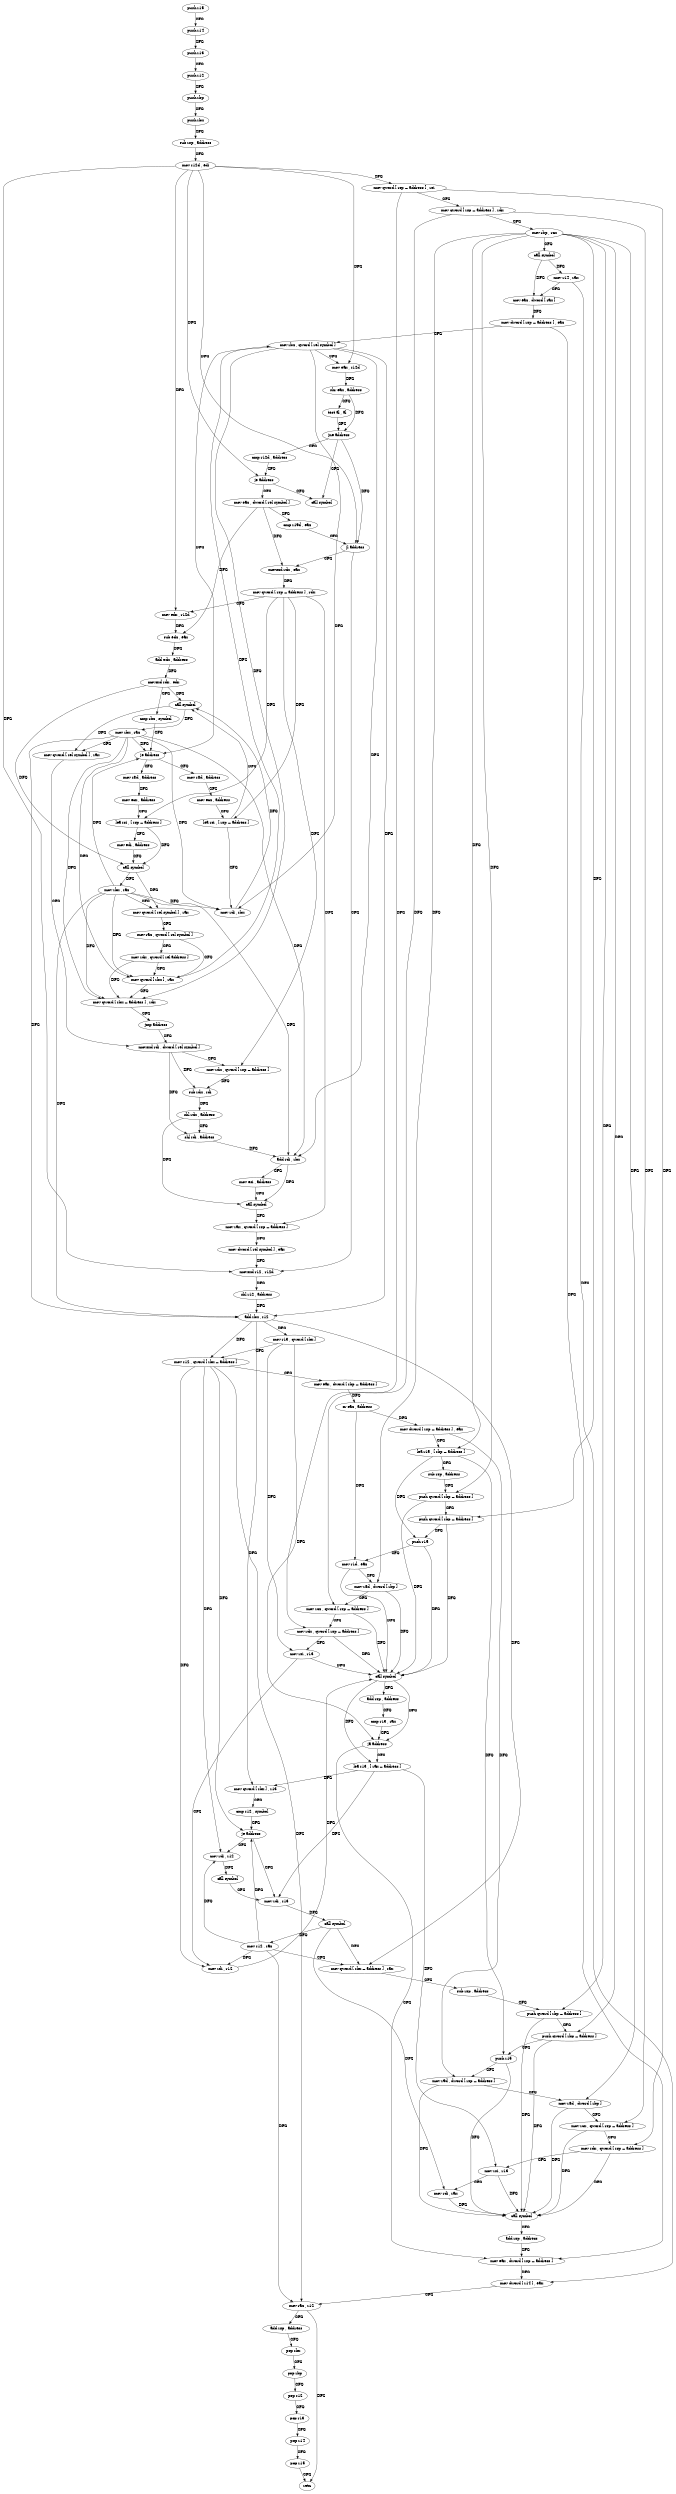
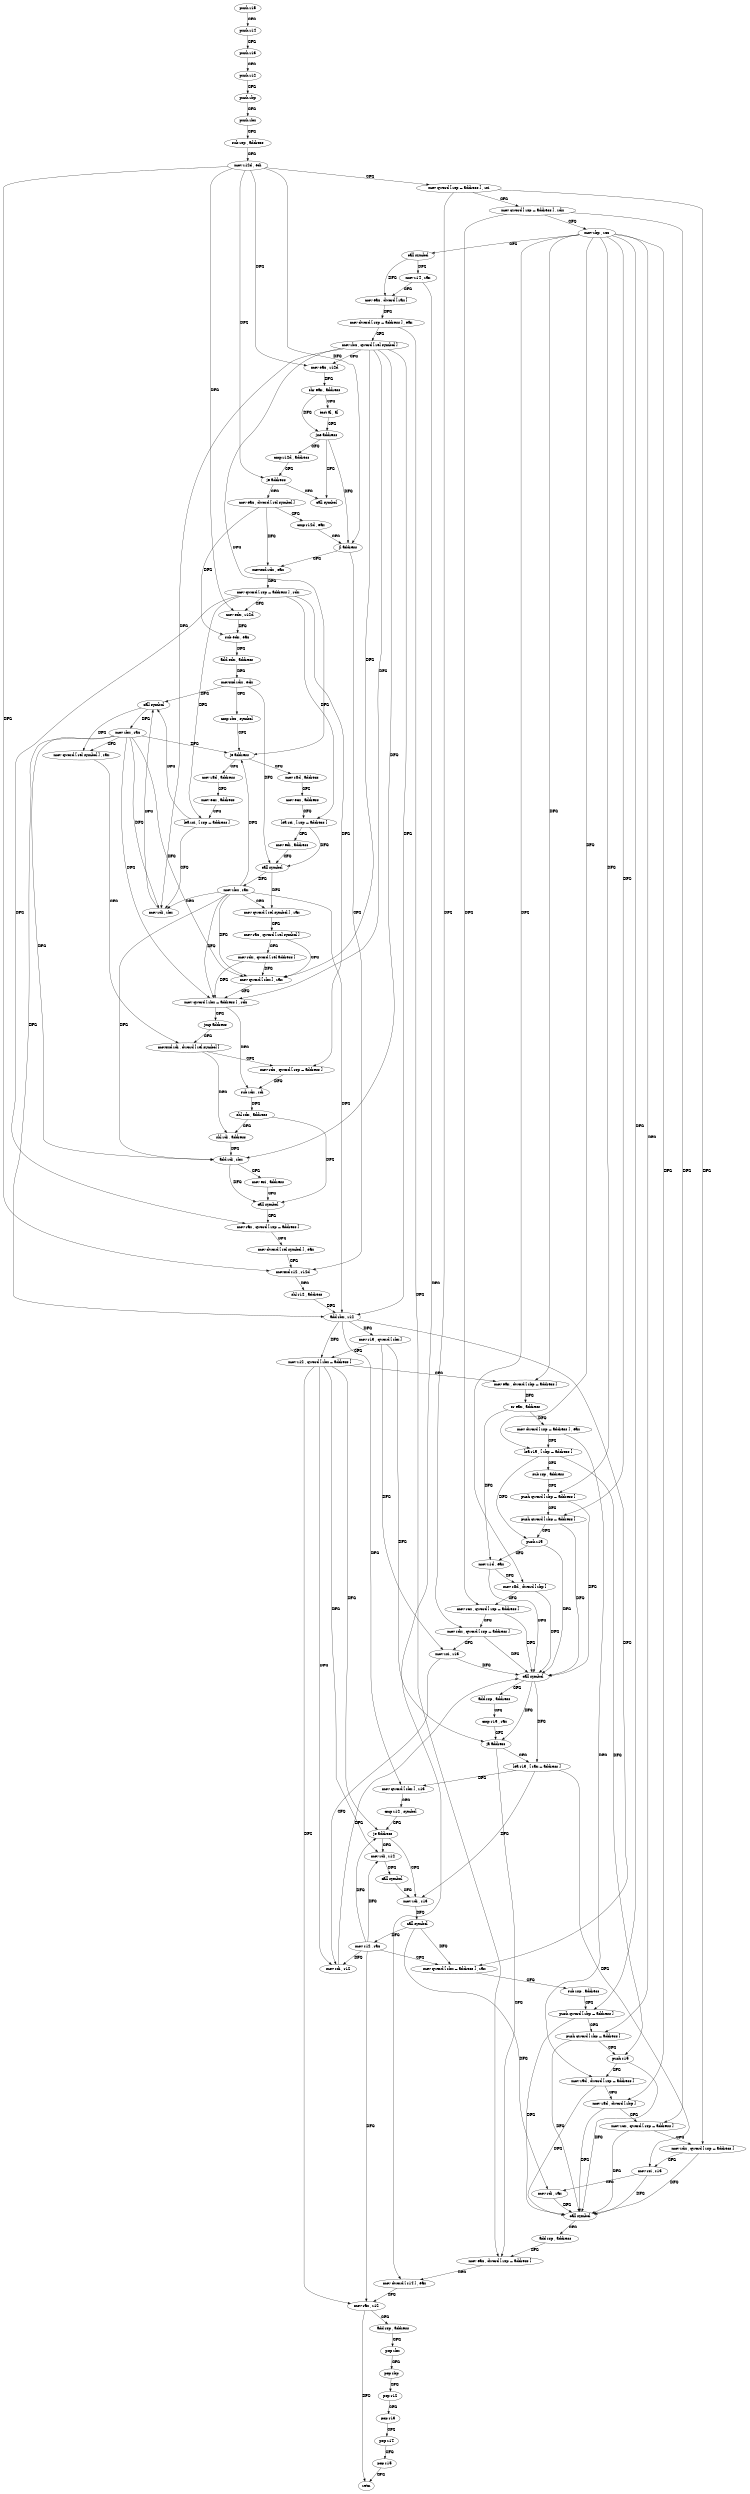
  digraph {
    n1 [label="push r15"]
    n2 [label="push r14"]
    n3 [label="push r13"]
    n4 [label="push r12"]
    n5 [label="push rbp"]
    n6 [label="push rbx"]
    n7 [label="sub rsp , address"]
    n8 [label="mov r12d , edi"]
    n9 [label="mov qword [ rsp + address ] , rsi"]
    n10 [label="mov eax , r12d"]
    n11 [label="je address"]
    n12 [label="jl address"]
    n13 [label="movsxd r12 , r12d"]
    n14 [label="mov edx , r12d"]
    n15 [label="mov qword [ rsp + address ] , rdx"]
    n16 [label="mov rdx , qword [ rsp + address ]"]
    n17 [label="mov rdx , qword [ rsp + address ]"]
    n18 [label="shr eax , address"]
    n19 [label="call symbol"]
    n20 [label="mov eax , dword [ rel symbol ]"]
    n21 [label="movsxd rdx , eax"]
    n22 [label="shl r12 , address"]
    n23 [label="sub edx , eax"]
    n24 [label="mov rbp , rcx"]
    n25 [label="mov rcx , qword [ rsp + address ]"]
    n26 [label="mov rcx , qword [ rsp + address ]"]
    n27 [label="mov rsi , r13"]
    n28 [label="call symbol"]
    n29 [label="mov rsi , r13"]
    n30 [label="call symbol"]
    n31 [label="call symbol"]
    n32 [label="mov eax , dword [ rbp + address ]"]
    n33 [label="lea r15 , [ rbp + address ]"]
    n34 [label="push qword [ rbp + address ]"]
    n35 [label="push qword [ rbp + address ]"]
    n36 [label="mov r8d , dword [ rbp ]"]
    n37 [label="push qword [ rbp + address ]"]
    n38 [label="push qword [ rbp + address ]"]
    n39 [label="mov r8d , dword [ rbp ]"]
    n40 [label="mov r14 , rax"]
    n41 [label="mov eax , dword [ rax ]"]
    n42 [label="or eax , address"]
    n43 [label="sub rsp , address"]
    n44 [label="push r15"]
    n45 [label="push r15"]
    n46 [label="mov dword [ r14 ] , eax"]
    n47 [label="mov dword [ rsp + address ] , eax"]
    n48 [label="mov rax , r12"]
    n49 [label="mov rbx , qword [ rel symbol ]"]
    n50 [label="mov eax , dword [ rsp + address ]"]
    n51 [label="add rbx , r12"]
    n52 [label="je address"]
    n53 [label="mov qword [ rbx ] , rax"]
    n54 [label="mov qword [ rbx + address ] , rdx"]
    n55 [label="mov rdi , rbx"]
    n56 [label="add rdi , rbx"]
    n57 [label="mov r13 , qword [ rbx ]"]
    n58 [label="mov r12 , qword [ rbx + address ]"]
    n59 [label="mov qword [ rbx ] , r13"]
    n60 [label="mov qword [ rbx + address ] , rax"]
    n61 [label="mov r8d , address"]
    n62 [label="mov r8d , address"]
    n63 [label="jmp address"]
    n64 [label="call symbol"]
    n65 [label="call symbol"]
    n66 [label="mov esi , address"]
    n67 [label="test al , al"]
    n68 [label="jne address"]
    n69 [label="cmp r12d , address"]
-   n70 [label="cmp r19d , eax"]
+   n70 [label="cmp r12d , eax"]
    n71 [label="mov qword [ rsp + address ] , rdx"]
    n72 [label="add edx , address"]
    n73 [label="lea rsi , [ rsp + address ]"]
    n74 [label="lea rsi , [ rsp + address ]"]
    n75 [label="mov rdx , qword [ rsp + address ]"]
    n76 [label="mov rax , qword [ rsp + address ]"]
    n77 [label="ja address"]
    n78 [label="mov rdi , r12"]
    n79 [label="je address"]
    n80 [label="mov rdi , r12"]
    n81 [label="cmp r12 , symbol"]
    n82 [label="sub rsp , address"]
    n83 [label="lea r13 , [ rax + address ]"]
    n84 [label="add rsp , address"]
    n85 [label=retn]
    n86 [label="mov rdi , r13"]
    n87 [label="call symbol"]
    n88 [label="mov dword [ rsp + address ] , eax"]
    n89 [label="mov r1d , eax"]
    n90 [label="mov r9d , dword [ rsp + address ]"]
    n91 [label="add rsp , address"]
    n92 [label="cmp r13 , rax"]
    n93 [label="call symbol"]
    n94 [label="mov rdi , rax"]
    n95 [label="call symbol"]
    n96 [label="mov edi , address"]
    n97 [label="sub rdx , rdi"]
    n98 [label="mov dword [ rel symbol ] , eax"]
    n99 [label="movsxd rdx , edx"]
    n100 [label="cmp rbx , symbol"]
    n101 [label="mov rbx , rax"]
    n102 [label="mov qword [ rel symbol ] , rax"]
    n103 [label="mov rbx , rax"]
    n104 [label="mov qword [ rel symbol ] , rax"]
    n105 [label="mov ecx , address"]
    n106 [label="mov ecx , address"]
    n107 [label="pop rbx"]
    n108 [label="pop rbp"]
    n109 [label="pop r12"]
    n110 [label="pop r13"]
    n111 [label="pop r14"]
    n112 [label="pop r15"]
    n113 [label="mov r12 , rax"]
    n114 [label="mov rax , qword [ rel symbol ]"]
    n115 [label="mov rdx , qword [ rel address ]"]
    n116 [label="movsxd rdi , dword [ rel symbol ]"]
    n117 [label="shl rdi , address"]
    n118 [label="shl rdx , address"]
    n119 [label="add rsp , address"]
    n1 -> n2 [label=CFG]
    n2 -> n3 [label=CFG]
    n3 -> n4 [label=CFG]
    n4 -> n5 [label=CFG]
    n5 -> n6 [label=CFG]
    n6 -> n7 [label=CFG]
    n7 -> n8 [label=CFG]
    n8 -> n9 [label=CFG]
    n8 -> n10 [label=DFG]
    n8 -> n11 [label=DFG]
    n8 -> n12 [label=DFG]
    n8 -> n13 [label=DFG]
    n8 -> n14 [label=DFG]
    n9 -> n15 [label=CFG]
    n9 -> n16 [label=DFG]
    n9 -> n17 [label=DFG]
    n10 -> n18 [label=DFG]
    n11 -> n19 [label=CFG]
    n11 -> n20 [label=CFG]
    n12 -> n13 [label=CFG]
    n12 -> n21 [label=CFG]
    n13 -> n22 [label=DFG]
    n14 -> n23 [label=DFG]
    n15 -> n24 [label=CFG]
    n15 -> n25 [label=DFG]
    n15 -> n26 [label=DFG]
    n16 -> n27 [label=CFG]
    n16 -> n28 [label=DFG]
    n17 -> n29 [label=CFG]
    n17 -> n30 [label=DFG]
    n18 -> n67 [label=CFG]
    n18 -> n68 [label=DFG]
    n20 -> n21 [label=DFG]
    n20 -> n23 [label=DFG]
    n20 -> n70 [label=CFG]
    n21 -> n71 [label=DFG]
    n22 -> n51 [label=DFG]
    n23 -> n72 [label=DFG]
    n24 -> n31 [label=CFG]
+   n24 -> n32 [label=DFG]
    n24 -> n33 [label=DFG]
    n24 -> n34 [label=DFG]
    n24 -> n35 [label=DFG]
    n24 -> n36 [label=DFG]
    n24 -> n37 [label=DFG]
    n24 -> n38 [label=DFG]
    n24 -> n39 [label=DFG]
    n25 -> n16 [label=CFG]
    n25 -> n28 [label=DFG]
    n26 -> n17 [label=CFG]
    n26 -> n30 [label=DFG]
    n27 -> n28 [label=DFG]
    n27 -> n78 [label=CFG]
    n28 -> n77 [label=DFG]
    n28 -> n83 [label=DFG]
    n28 -> n91 [label=CFG]
    n29 -> n30 [label=DFG]
    n29 -> n94 [label=CFG]
    n30 -> n119 [label=CFG]
    n31 -> n40 [label=DFG]
    n31 -> n41 [label=DFG]
    n32 -> n42 [label=DFG]
    n33 -> n43 [label=CFG]
    n33 -> n44 [label=DFG]
    n33 -> n45 [label=DFG]
    n34 -> n28 [label=DFG]
    n34 -> n35 [label=CFG]
    n35 -> n28 [label=DFG]
    n35 -> n44 [label=CFG]
    n36 -> n25 [label=CFG]
    n36 -> n28 [label=DFG]
    n37 -> n30 [label=DFG]
    n37 -> n38 [label=CFG]
    n38 -> n30 [label=DFG]
    n38 -> n45 [label=CFG]
    n39 -> n26 [label=CFG]
    n39 -> n30 [label=DFG]
    n40 -> n41 [label=CFG]
    n40 -> n46 [label=DFG]
    n41 -> n47 [label=DFG]
    n42 -> n88 [label=DFG]
    n42 -> n89 [label=DFG]
    n43 -> n34 [label=CFG]
    n44 -> n28 [label=DFG]
    n44 -> n89 [label=CFG]
    n45 -> n30 [label=DFG]
    n45 -> n90 [label=CFG]
    n46 -> n48 [label=CFG]
    n47 -> n49 [label=CFG]
    n47 -> n50 [label=DFG]
    n48 -> n84 [label=CFG]
    n48 -> n85 [label=DFG]
    n49 -> n10 [label=CFG]
    n49 -> n51 [label=DFG]
    n49 -> n52 [label=DFG]
-   n53 -> n49 [label=DFG]
+   n49 -> n53 [label=DFG]
    n49 -> n54 [label=DFG]
    n49 -> n55 [label=DFG]
    n49 -> n56 [label=DFG]
    n50 -> n46 [label=DFG]
    n51 -> n57 [label=DFG]
    n51 -> n58 [label=DFG]
    n51 -> n59 [label=DFG]
    n51 -> n60 [label=DFG]
    n52 -> n61 [label=CFG]
    n52 -> n62 [label=CFG]
    n53 -> n54 [label=CFG]
    n54 -> n63 [label=CFG]
    n55 -> n64 [label=DFG]
    n56 -> n65 [label=DFG]
    n56 -> n66 [label=CFG]
    n57 -> n27 [label=DFG]
    n57 -> n58 [label=CFG]
    n57 -> n77 [label=DFG]
    n58 -> n32 [label=CFG]
    n58 -> n48 [label=DFG]
    n58 -> n78 [label=DFG]
    n58 -> n79 [label=DFG]
    n58 -> n80 [label=DFG]
    n59 -> n81 [label=CFG]
    n60 -> n82 [label=CFG]
    n61 -> n105 [label=CFG]
    n62 -> n106 [label=CFG]
    n63 -> n116 [label=CFG]
    n64 -> n103 [label=DFG]
    n64 -> n104 [label=DFG]
    n65 -> n76 [label=CFG]
    n66 -> n65 [label=CFG]
    n67 -> n68 [label=CFG]
    n68 -> n12 [label=DFG]
    n68 -> n19 [label=CFG]
    n68 -> n69 [label=CFG]
    n69 -> n11 [label=CFG]
    n70 -> n12 [label=CFG]
    n71 -> n14 [label=CFG]
    n71 -> n73 [label=DFG]
    n71 -> n74 [label=DFG]
    n71 -> n75 [label=DFG]
    n71 -> n76 [label=DFG]
    n72 -> n99 [label=DFG]
    n73 -> n95 [label=DFG]
    n73 -> n96 [label=CFG]
    n74 -> n55 [label=CFG]
    n74 -> n64 [label=DFG]
    n75 -> n97 [label=DFG]
    n76 -> n98 [label=DFG]
    n77 -> n50 [label=CFG]
    n77 -> n83 [label=CFG]
    n78 -> n28 [label=DFG]
    n79 -> n80 [label=CFG]
    n79 -> n86 [label=CFG]
    n80 -> n87 [label=DFG]
    n81 -> n79 [label=CFG]
    n82 -> n37 [label=CFG]
    n83 -> n29 [label=DFG]
    n83 -> n59 [label=DFG]
    n83 -> n86 [label=DFG]
    n84 -> n107 [label=CFG]
    n86 -> n93 [label=DFG]
    n87 -> n86 [label=CFG]
    n88 -> n33 [label=CFG]
    n88 -> n90 [label=DFG]
    n89 -> n28 [label=DFG]
    n89 -> n36 [label=CFG]
    n90 -> n30 [label=DFG]
    n90 -> n39 [label=CFG]
    n91 -> n92 [label=CFG]
    n92 -> n77 [label=CFG]
    n93 -> n60 [label=DFG]
    n93 -> n94 [label=DFG]
    n93 -> n113 [label=DFG]
    n94 -> n30 [label=DFG]
    n95 -> n101 [label=DFG]
    n95 -> n102 [label=DFG]
    n96 -> n95 [label=CFG]
    n97 -> n118 [label=DFG]
    n98 -> n13 [label=CFG]
    n99 -> n64 [label=DFG]
    n99 -> n95 [label=DFG]
    n99 -> n100 [label=CFG]
    n100 -> n52 [label=CFG]
    n101 -> n51 [label=DFG]
    n101 -> n52 [label=DFG]
    n101 -> n53 [label=DFG]
    n101 -> n54 [label=DFG]
    n101 -> n55 [label=DFG]
    n101 -> n56 [label=DFG]
    n101 -> n102 [label=CFG]
    n102 -> n114 [label=CFG]
    n103 -> n51 [label=DFG]
    n103 -> n52 [label=DFG]
    n103 -> n53 [label=DFG]
    n103 -> n54 [label=DFG]
    n103 -> n55 [label=DFG]
    n103 -> n56 [label=DFG]
    n103 -> n104 [label=CFG]
    n104 -> n116 [label=CFG]
    n105 -> n73 [label=CFG]
    n106 -> n74 [label=CFG]
    n107 -> n108 [label=CFG]
    n108 -> n109 [label=CFG]
    n109 -> n110 [label=CFG]
    n110 -> n111 [label=CFG]
    n111 -> n112 [label=CFG]
    n112 -> n85 [label=CFG]
    n113 -> n48 [label=DFG]
    n113 -> n60 [label=CFG]
    n113 -> n78 [label=DFG]
    n113 -> n79 [label=DFG]
    n113 -> n80 [label=DFG]
    n114 -> n53 [label=CFG]
    n114 -> n115 [label=CFG]
-   n115 -> n53 [label=CFG]
+   n115 -> n53 [label=DFG]
    n115 -> n54 [label=DFG]
    n116 -> n75 [label=CFG]
-   n116 -> n97 [label=DFG]
+   n54 -> n97 [label=DFG]
    n116 -> n117 [label=DFG]
    n117 -> n56 [label=DFG]
    n118 -> n65 [label=DFG]
    n118 -> n117 [label=CFG]
    n119 -> n50 [label=CFG]
  }
